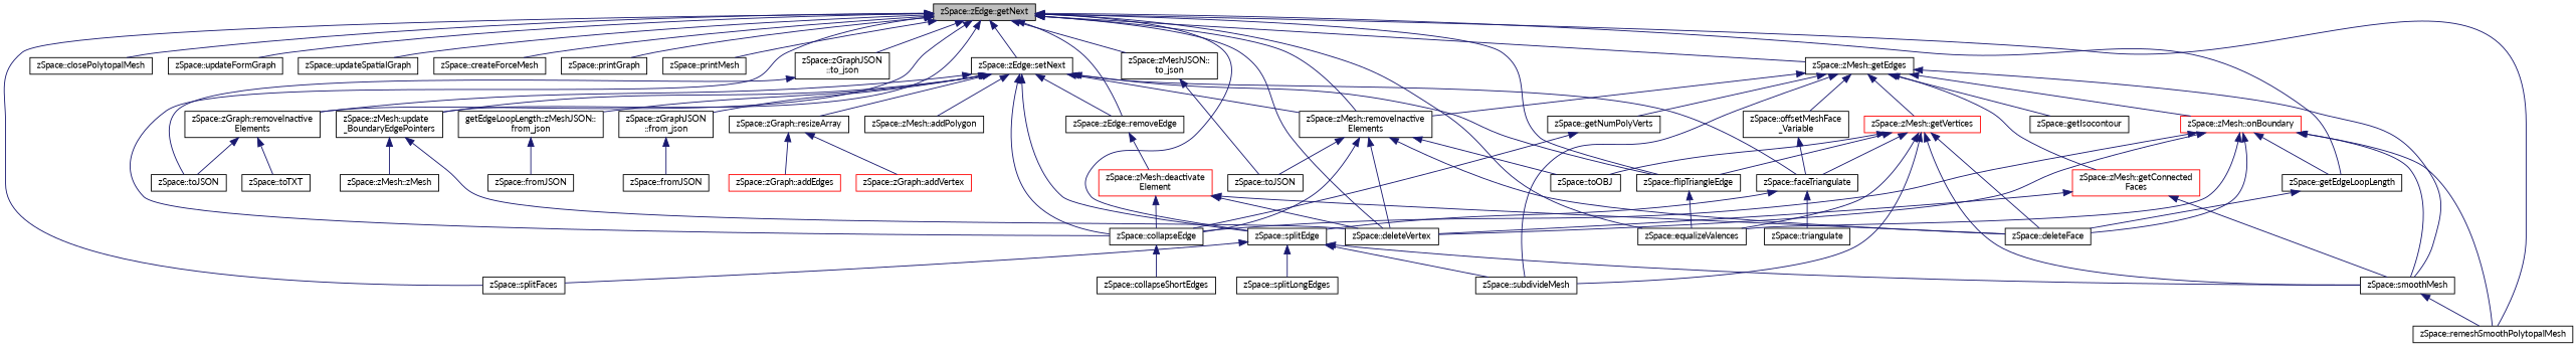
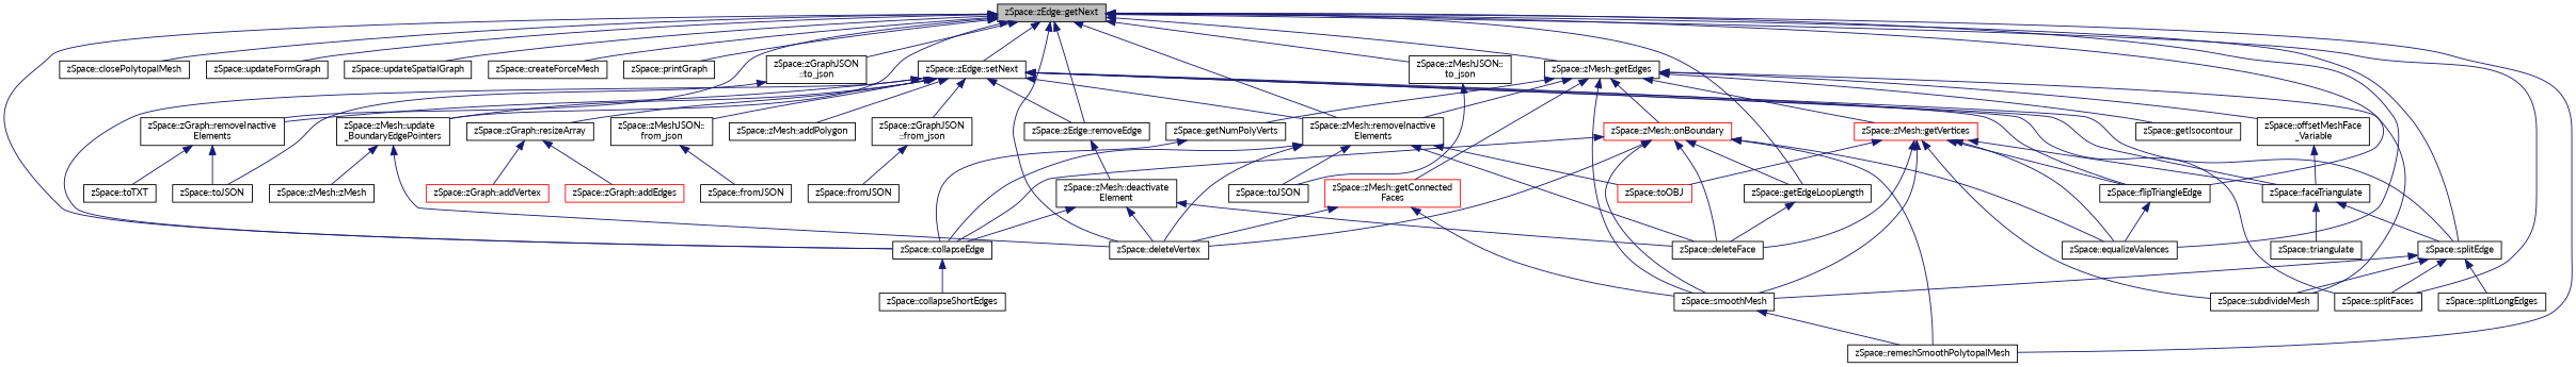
  digraph {
    fontname=Lato
    rankdir=TB
    node [color=black fillcolor=white fontname=Lato fontsize=10 shape=record style=filled]
    edge [color=midnightblue dir=back fontname=Lato fontsize=10 labelfontname=Helvetica labelfontsize=10 style=solid]
    n1 [fillcolor=grey75 fontcolor=black height=0.2 label="zSpace::zEdge::getNext" width=0.4]
    n2 [height=0.2 label="zSpace::remeshSmoothPolytopalMesh" width=0.4]
    n3 [height=0.2 label="zSpace::closePolytopalMesh" width=0.4]
    n4 [height=0.2 label="zSpace::updateFormGraph" width=0.4]
    n5 [height=0.2 label="zSpace::updateSpatialGraph" width=0.4]
    n6 [height=0.2 label="zSpace::createForceMesh" width=0.4]
    n7 [height=0.2 label="zSpace::printGraph" width=0.4]
-   n8 [height=0.2 label="zSpace::printMesh" width=0.4]
    n9 [height=0.2 label="zSpace::zEdge::setNext" width=0.4]
    n10 [height=0.2 label="zSpace::zEdge::removeEdge" width=0.4]
    n11 [height=0.2 label="zSpace::deleteVertex" width=0.4]
    n12 [height=0.2 label="zSpace::collapseEdge" width=0.4]
    n13 [height=0.2 label="zSpace::zGraph::removeInactive\lElements" width=0.4]
    n14 [height=0.2 label="zSpace::zMesh::update\l_BoundaryEdgePointers" width=0.4]
    n15 [height=0.2 label="zSpace::zMesh::removeInactive\lElements" width=0.4]
    n16 [height=0.2 label="zSpace::splitEdge" width=0.4]
    n17 [height=0.2 label="zSpace::splitFaces" width=0.4]
    n18 [height=0.2 label="zSpace::flipTriangleEdge" width=0.4]
    n19 [height=0.2 label="zSpace::equalizeValences" width=0.4]
    n20 [height=0.2 label="zSpace::zMesh::getEdges" width=0.4]
    n21 [height=0.2 label="zSpace::getEdgeLoopLength" width=0.4]
    n22 [height=0.2 label="zSpace::zMeshJSON::\lto_json" width=0.4]
    n23 [height=0.2 label="zSpace::zGraphJSON\l::to_json" width=0.4]
    n24 [height=0.2 label="zSpace::zGraph::resizeArray" width=0.4]
    n25 [height=0.2 label="zSpace::zMesh::addPolygon" width=0.4]
    n26 [height=0.2 label="zSpace::faceTriangulate" width=0.4]
-   n27 [height=0.2 label="getEdgeLoopLength::zMeshJSON::\lfrom_json" width=0.4]
+   n27 [height=0.2 label="zSpace::zMeshJSON::\lfrom_json" width=0.4]
    n28 [height=0.2 label="zSpace::zGraphJSON\l::from_json" width=0.4]
-   n29 [color=red height=0.2 label="zSpace::zMesh::deactivate\lElement" width=0.4]
+   n29 [height=0.2 label="zSpace::zMesh::deactivate\lElement" width=0.4]
    n30 [height=0.2 label="zSpace::collapseShortEdges" width=0.4]
    n31 [height=0.2 label="zSpace::toTXT" width=0.4]
    n32 [height=0.2 label="zSpace::toJSON" width=0.4]
    n33 [height=0.2 label="zSpace::zMesh::zMesh" width=0.4]
    n34 [height=0.2 label="zSpace::deleteFace" width=0.4]
-   n35 [height=0.2 label="zSpace::toOBJ" width=0.4]
+   n35 [color=red height=0.2 label="zSpace::toOBJ" width=0.4]
    n36 [height=0.2 label="zSpace::toJSON" width=0.4]
    n37 [height=0.2 label="zSpace::subdivideMesh" width=0.4]
    n38 [height=0.2 label="zSpace::smoothMesh" width=0.4]
    n39 [height=0.2 label="zSpace::splitLongEdges" width=0.4]
    n40 [height=0.2 label="zSpace::getIsocontour" width=0.4]
    n41 [color=red height=0.2 label="zSpace::zMesh::getVertices" width=0.4]
    n42 [color=red height=0.2 label="zSpace::zMesh::getConnected\lFaces" width=0.4]
    n43 [color=red height=0.2 label="zSpace::zMesh::onBoundary" width=0.4]
    n44 [height=0.2 label="zSpace::getNumPolyVerts" width=0.4]
    n45 [height=0.2 label="zSpace::offsetMeshFace\l_Variable" width=0.4]
    n46 [color=red height=0.2 label="zSpace::zGraph::addVertex" width=0.4]
    n47 [color=red height=0.2 label="zSpace::zGraph::addEdges" width=0.4]
    n48 [height=0.2 label="zSpace::triangulate" width=0.4]
    n49 [height=0.2 label="zSpace::fromJSON" width=0.4]
    n50 [height=0.2 label="zSpace::fromJSON" width=0.4]
    n1 -> n2
    n1 -> n3
    n1 -> n4
    n1 -> n5
    n1 -> n6
    n1 -> n7
-   n1 -> n8
    n1 -> n9
    n1 -> n10
    n1 -> n11
    n1 -> n12
    n1 -> n13
    n1 -> n14
    n1 -> n15
    n1 -> n16
    n1 -> n17
    n1 -> n18
    n1 -> n19
    n1 -> n20
    n1 -> n21
    n1 -> n22
    n1 -> n23
    n9 -> n10
    n9 -> n12
    n9 -> n13
    n9 -> n14
    n9 -> n15
    n9 -> n16
+   n9 -> n17
    n9 -> n18
    n9 -> n24
    n9 -> n25
    n9 -> n26
    n9 -> n27
    n9 -> n28
    n10 -> n29
    n12 -> n30
    n13 -> n31
    n13 -> n32
    n14 -> n11
    n14 -> n33
    n15 -> n11
    n15 -> n12
    n15 -> n34
    n15 -> n35
    n15 -> n36
    n16 -> n17
    n16 -> n37
    n16 -> n38
    n16 -> n39
    n18 -> n19
    n20 -> n15
    n20 -> n37
    n20 -> n38
    n20 -> n40
    n20 -> n41
    n20 -> n42
    n20 -> n43
    n20 -> n44
    n20 -> n45
    n21 -> n34
    n22 -> n36
    n23 -> n32
    n24 -> n46
    n24 -> n47
    n26 -> n16
    n26 -> n48
    n27 -> n49
    n28 -> n50
    n29 -> n11
    n29 -> n12
    n29 -> n34
    n38 -> n2
    n41 -> n18
    n41 -> n19
    n41 -> n26
    n41 -> n34
    n41 -> n35
    n41 -> n37
    n41 -> n38
    n42 -> n11
    n42 -> n38
    n43 -> n2
    n43 -> n11
    n43 -> n12
    n43 -> n19
    n43 -> n21
    n43 -> n34
    n43 -> n38
    n44 -> n12
    n45 -> n26
  }
